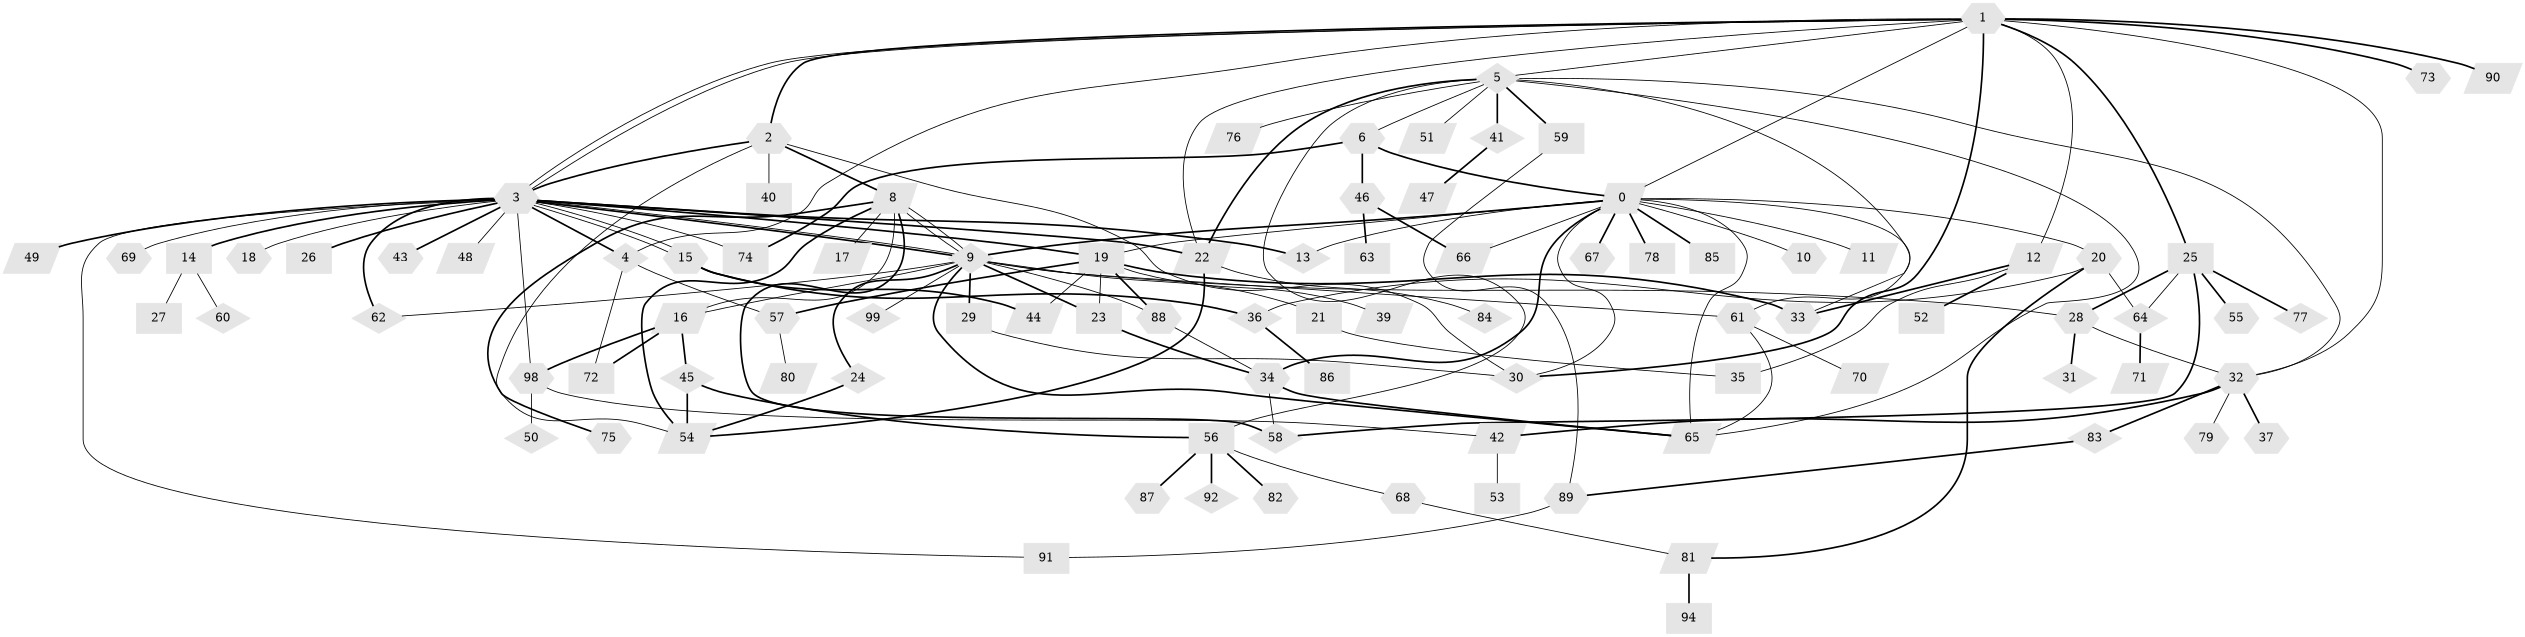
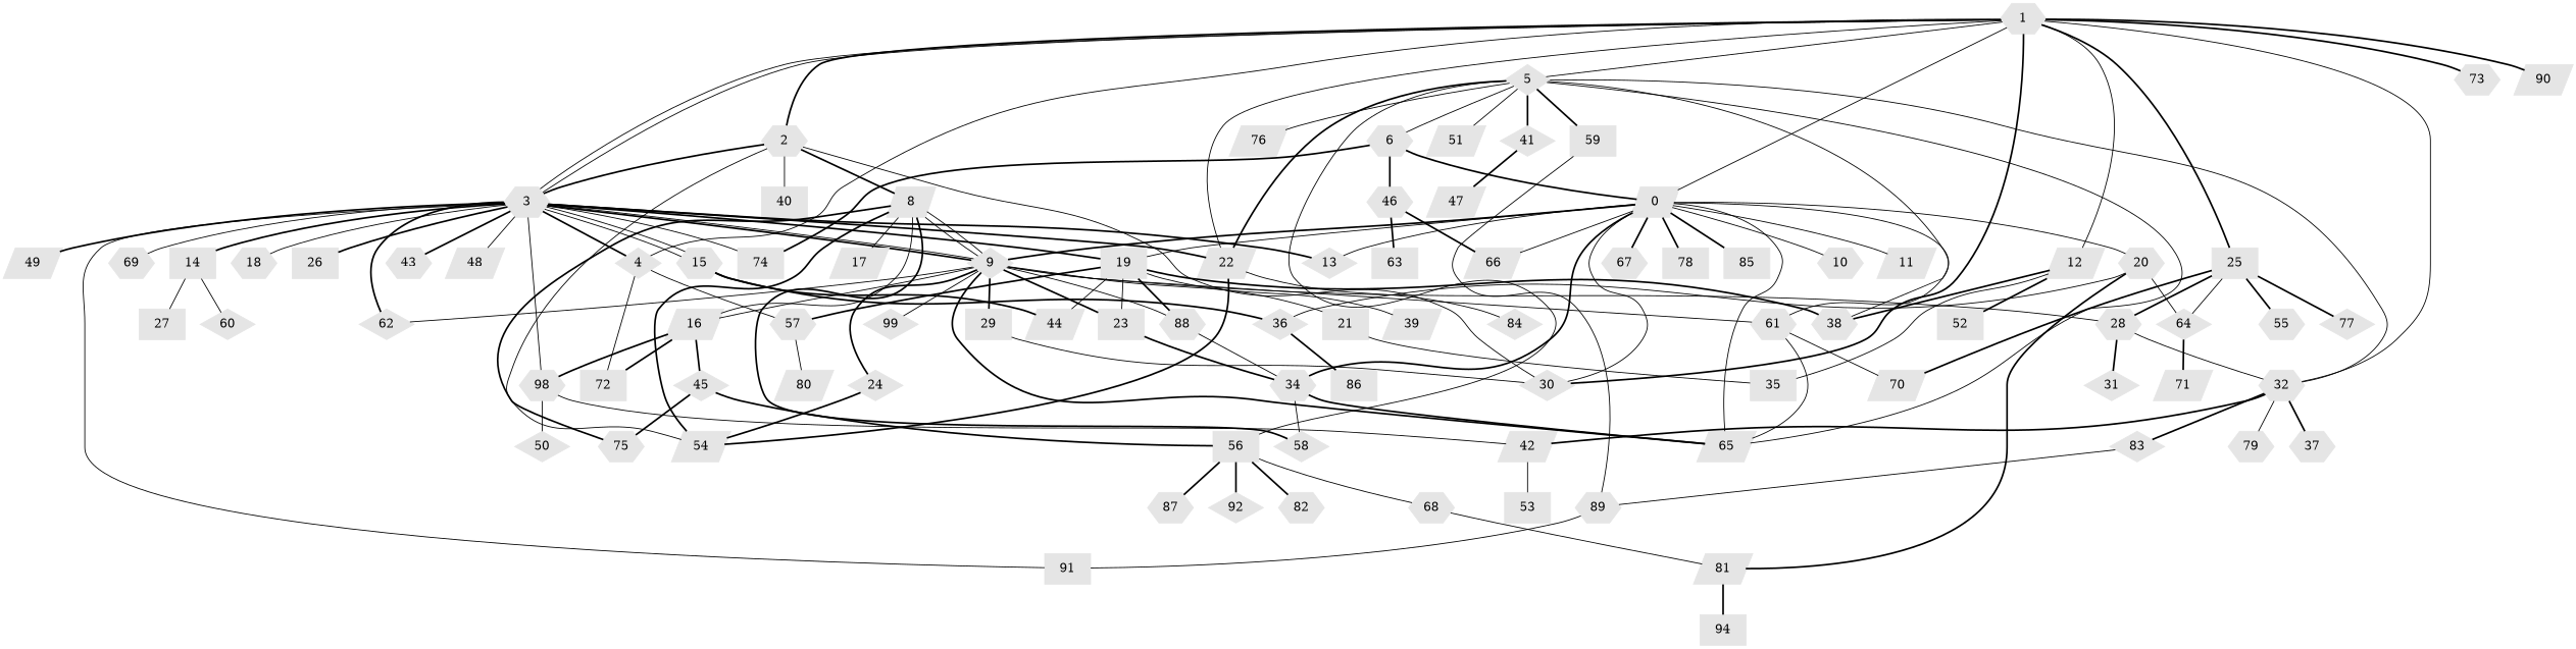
  graph {
    node [color=gray90 shape=hexagon style=filled]
    edge [style=solid]
    1
    2
    3
    4 [shape=diamond]
    5 [shape=diamond]
    n6 [label=0 shape=parallelogram]
    12 [shape=parallelogram]
    22 [shape=parallelogram]
    25 [shape=box]
    30 [shape=diamond]
    32
    73
    90 [shape=parallelogram]
    8 [shape=parallelogram]
    40 [shape=box]
    54 [shape=parallelogram]
    9 [shape=diamond]
    13 [shape=diamond]
    14 [shape=box]
    15
    18
    19 [shape=box]
    26 [shape=box]
    n24 [label=98]
    43
    48 [shape=parallelogram]
    49 [shape=parallelogram]
    62 [shape=diamond]
    69
    74 [shape=box]
    91 [shape=box]
    57
    72 [shape=box]
    6
    41 [shape=diamond]
    51 [shape=parallelogram]
    56 [shape=box]
    59 [shape=box]
    61
    65 [shape=parallelogram]
    76 [shape=parallelogram]
    10
    11 [shape=parallelogram]
    20
-   33
+   33 [label=38]
    34
    66 [shape=parallelogram]
    67
    78 [shape=box]
    85 [shape=box]
    35 [shape=box]
    52 [shape=box]
    84 [shape=diamond]
    58 [shape=diamond]
    28
    64 [shape=diamond]
    55
    77 [shape=diamond]
    37
    42 [shape=parallelogram]
    79
    83 [shape=diamond]
    16 [shape=parallelogram]
    17 [shape=parallelogram]
    75
    21 [shape=box]
    23 [shape=box]
    24 [shape=diamond]
    29 [shape=box]
    88
    n71 [label=99 shape=diamond]
    27 [shape=box]
    60 [shape=diamond]
    36 [shape=diamond]
    44 [shape=parallelogram]
    39 [shape=parallelogram]
    50 [shape=diamond]
    80 [shape=parallelogram]
    46
    47 [shape=parallelogram]
    68
    82
    87
    92 [shape=diamond]
    89
    70 [shape=parallelogram]
    63 [shape=box]
    81 [shape=parallelogram]
    45 [shape=diamond]
    94 [shape=box]
    31 [shape=diamond]
    86 [shape=box]
    71 [shape=parallelogram]
    53 [shape=box]
    1 -- 2 [style=bold]
    1 -- 3
    1 -- 3
    1 -- 4
    1 -- 5
    1 -- n6
    1 -- 12
    1 -- 22
    1 -- 25 [style=bold]
    1 -- 30 [style=bold]
    1 -- 32
    1 -- 73 [style=bold]
    1 -- 90 [style=bold]
    2 -- 3 [style=bold]
    2 -- 30
    2 -- 8 [style=bold]
    2 -- 40
    2 -- 54
    3 -- 4 [style=bold]
    3 -- 22 [style=bold]
    3 -- 9 [style=bold]
    3 -- 9
    3 -- 13 [style=bold]
    3 -- 14 [style=bold]
    3 -- 15
    3 -- 15
    3 -- 18
    3 -- 19 [style=bold]
    3 -- 26 [style=bold]
    3 -- n24
    3 -- 43 [style=bold]
    3 -- 48
    3 -- 49 [style=bold]
    3 -- 62 [style=bold]
    3 -- 69
    3 -- 74
    3 -- 91
    4 -- 57
    4 -- 72
    5 -- 22 [style=bold]
    5 -- 32
    5 -- 6
    5 -- 41 [style=bold]
    5 -- 51
    5 -- 56
    5 -- 59 [style=bold]
    5 -- 61
    5 -- 65
    5 -- 76
    n6 -- 30
    n6 -- 9 [style=bold]
    n6 -- 13
    n6 -- 19
    n6 -- 65
    n6 -- 10
    n6 -- 11
    n6 -- 20
    n6 -- 33
    n6 -- 34 [style=bold]
    n6 -- 66
    n6 -- 67 [style=bold]
    n6 -- 78 [style=bold]
    n6 -- 85 [style=bold]
    12 -- 33 [style=bold]
    12 -- 35
    12 -- 52 [style=bold]
    22 -- 54 [style=bold]
    22 -- 84
-   25 -- 58 [style=bold]
+   25 -- 70 [style=bold]
    25 -- 28 [style=bold]
    25 -- 64
    25 -- 55 [style=bold]
    25 -- 77 [style=bold]
    32 -- 37 [style=bold]
    32 -- 42 [style=bold]
    32 -- 79
    32 -- 83 [style=bold]
    8 -- 54 [style=bold]
    8 -- 9
    8 -- 9
    8 -- 58 [style=bold]
    8 -- 16
    8 -- 17
    8 -- 75 [style=bold]
    9 -- 62
    9 -- 61
    9 -- 65 [style=bold]
    9 -- 28
    9 -- 16
    9 -- 21
    9 -- 23 [style=bold]
    9 -- 24 [style=bold]
    9 -- 29 [style=bold]
    9 -- 88
    9 -- n71
    14 -- 27
    14 -- 60
    15 -- 36 [style=bold]
    15 -- 44 [style=bold]
    19 -- 57 [style=bold]
    19 -- 33 [style=bold]
    19 -- 23
    19 -- 88 [style=bold]
    19 -- 44
    19 -- 39
    n24 -- 42
    n24 -- 50
    57 -- 80
    6 -- n6 [style=bold]
    6 -- 74 [style=bold]
    6 -- 46 [style=bold]
    41 -- 47 [style=bold]
    56 -- 68
    56 -- 82 [style=bold]
    56 -- 87 [style=bold]
    56 -- 92 [style=bold]
    59 -- 89
    61 -- 65
    61 -- 70
    20 -- 64
    20 -- 36
    20 -- 81 [style=bold]
    34 -- 65 [style=bold]
    34 -- 58
    28 -- 32
    28 -- 31 [style=bold]
    64 -- 71 [style=bold]
    42 -- 53
-   83 -- 89 [style=bold]
+   83 -- 89
    16 -- n24 [style=bold]
    16 -- 72 [style=bold]
    16 -- 45 [style=bold]
    21 -- 35
    23 -- 34 [style=bold]
    24 -- 54 [style=bold]
    29 -- 30
    88 -- 34
    36 -- 86 [style=bold]
    46 -- 66 [style=bold]
    46 -- 63 [style=bold]
    68 -- 81
    89 -- 91
    81 -- 94 [style=bold]
    45 -- 56 [style=bold]
-   45 -- 54 [style=bold]
+   45 -- 75 [style=bold]
  }
